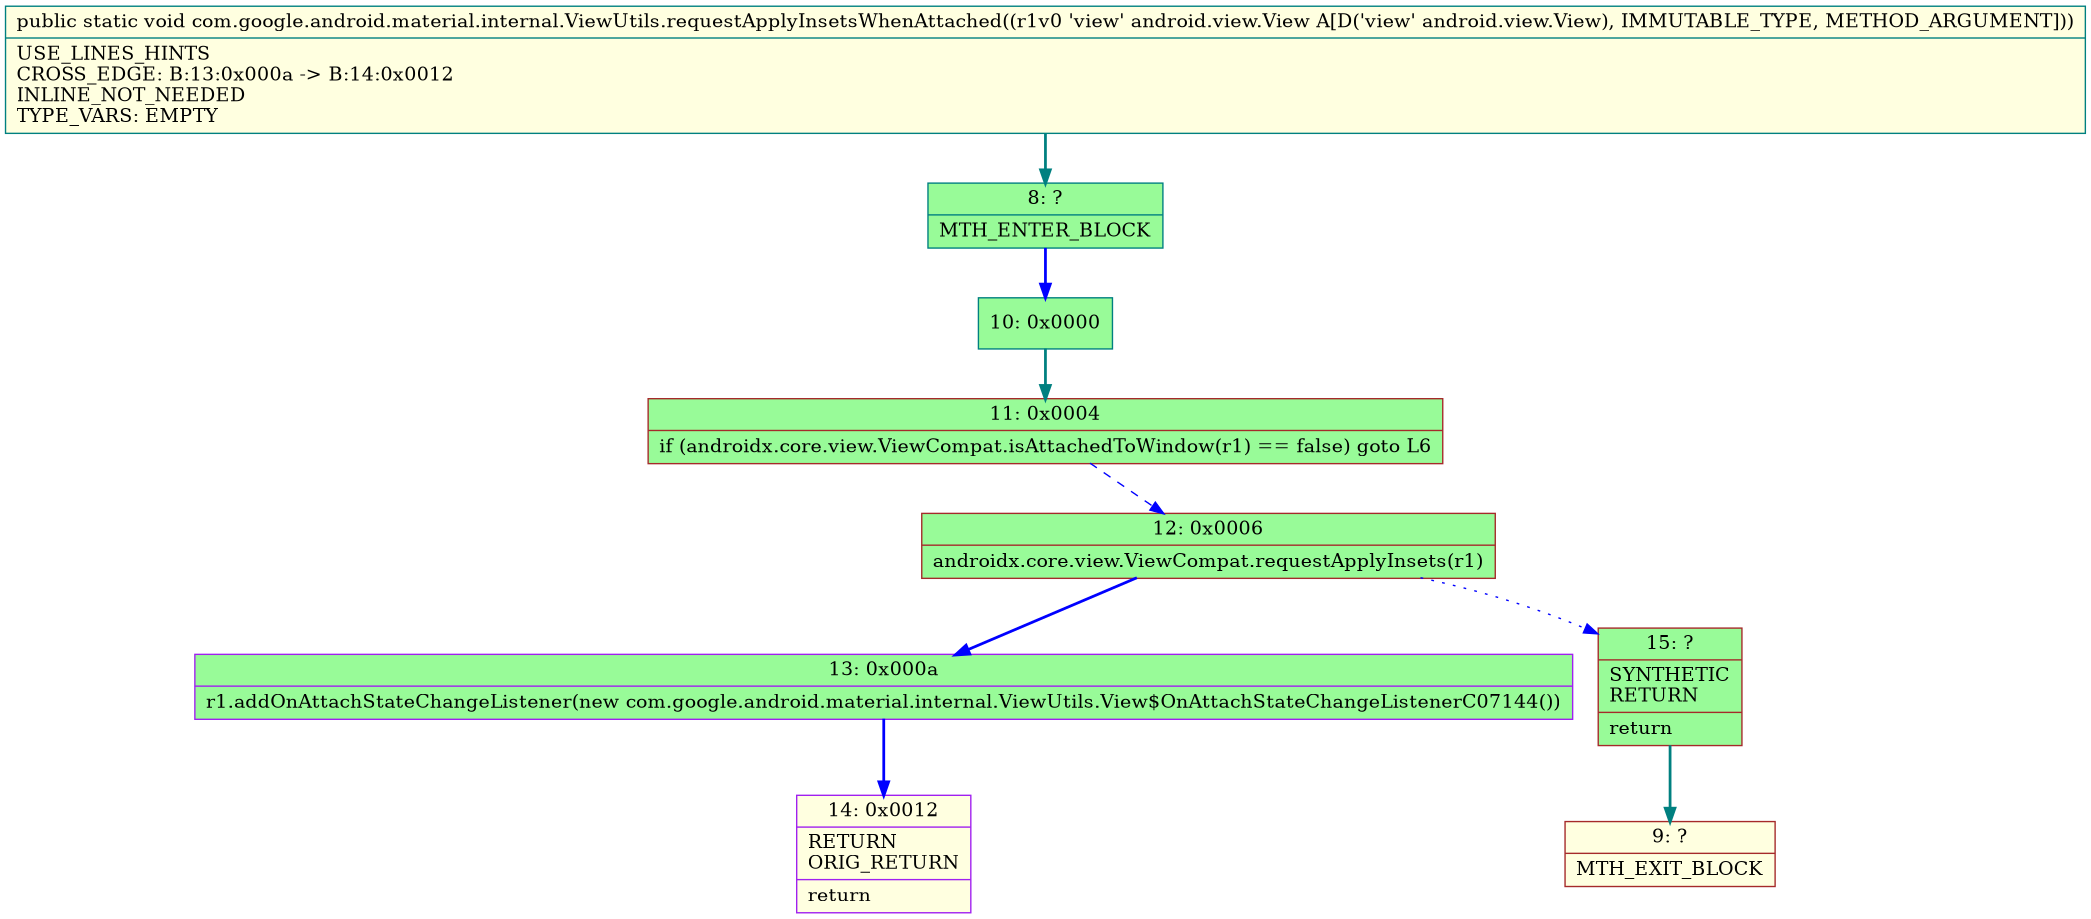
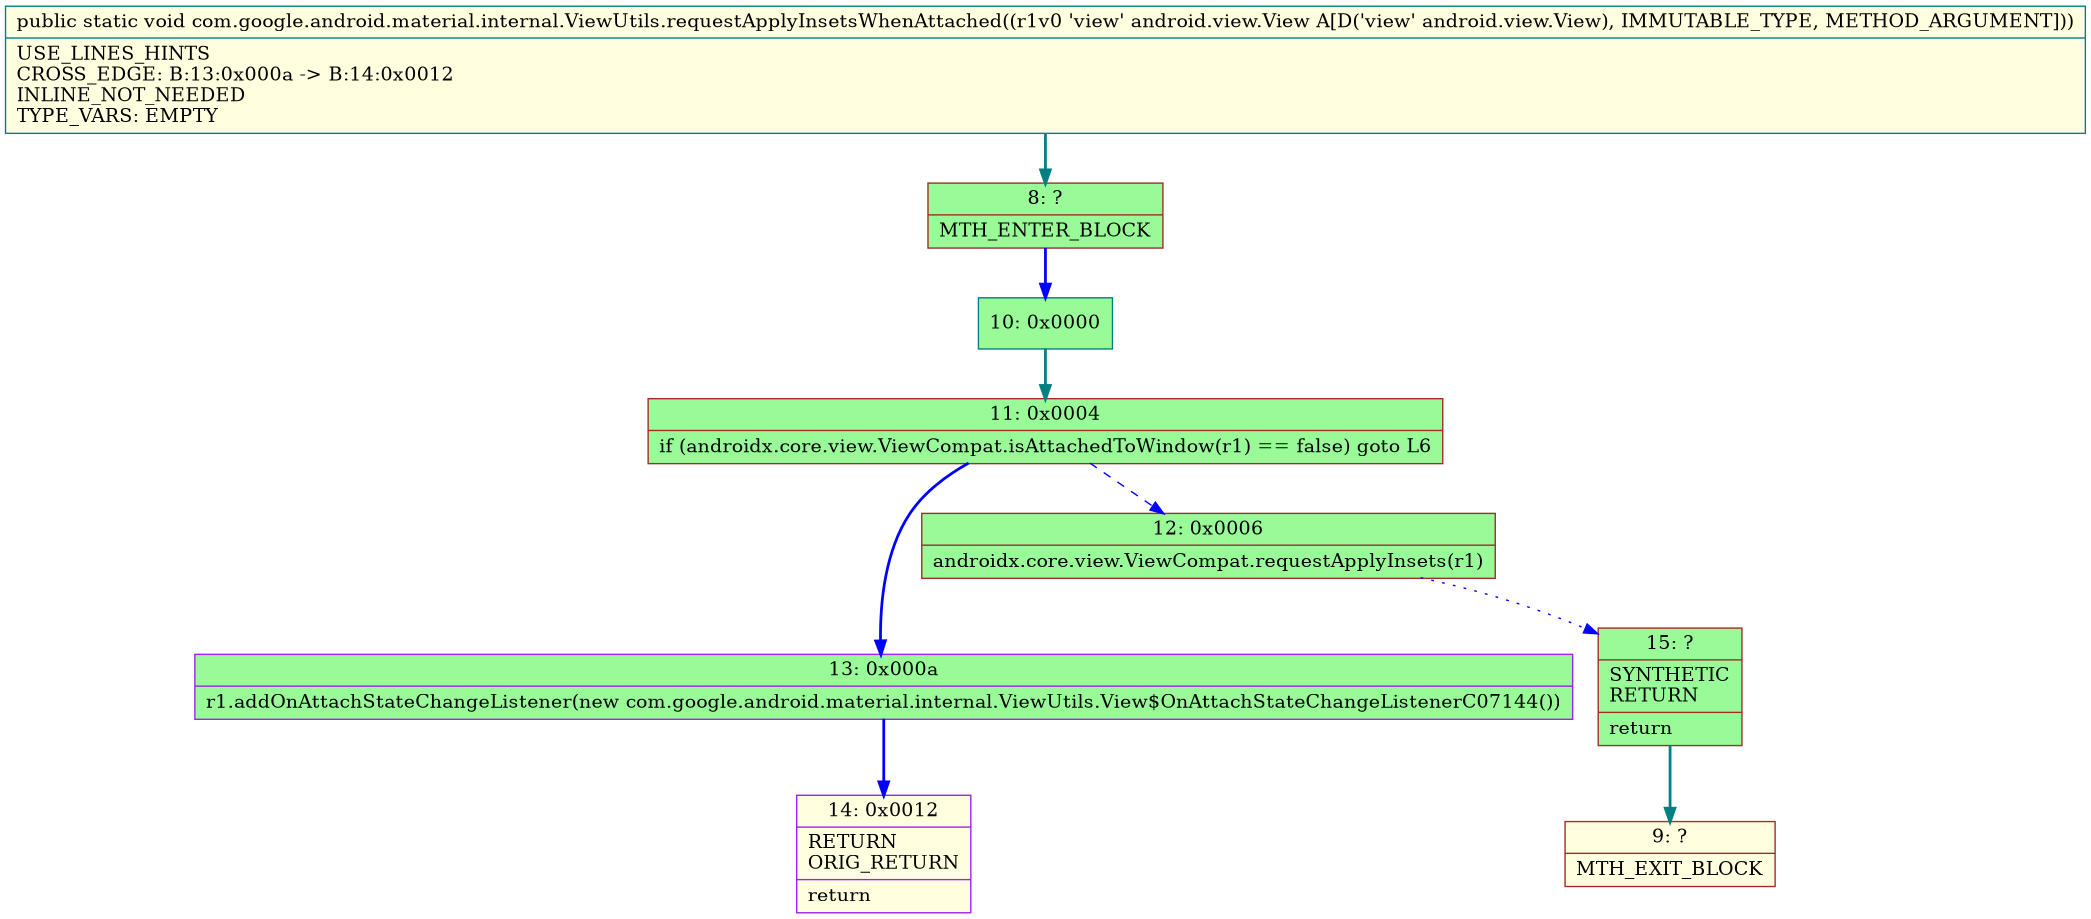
  digraph {
    node [color=brown fillcolor=palegreen shape=record style=filled]
    edge [color=blue style=bold]
-   n1 [color=teal label="{8\:\ ?|MTH_ENTER_BLOCK\l}"]
+   n1 [label="{8\:\ ?|MTH_ENTER_BLOCK\l}"]
    n2 [color=teal label="{10\:\ 0x0000}"]
    n3 [label="{11\:\ 0x0004|if (androidx.core.view.ViewCompat.isAttachedToWindow(r1) == false) goto L6\l}"]
    n4 [label="{12\:\ 0x0006|androidx.core.view.ViewCompat.requestApplyInsets(r1)\l}"]
    n5 [color=purple label="{13\:\ 0x000a|r1.addOnAttachStateChangeListener(new com.google.android.material.internal.ViewUtils.View$OnAttachStateChangeListenerC07144())\l}"]
    n6 [label="{15\:\ ?|SYNTHETIC\lRETURN\l|return\l}"]
    n7 [color=purple fillcolor=lightyellow label="{14\:\ 0x0012|RETURN\lORIG_RETURN\l|return\l}"]
    n8 [fillcolor=lightyellow label="{9\:\ ?|MTH_EXIT_BLOCK\l}"]
    n9 [color=teal fillcolor=lightyellow label="{public static void com.google.android.material.internal.ViewUtils.requestApplyInsetsWhenAttached((r1v0 'view' android.view.View A[D('view' android.view.View), IMMUTABLE_TYPE, METHOD_ARGUMENT]))  | USE_LINES_HINTS\lCROSS_EDGE: B:13:0x000a \-\> B:14:0x0012\lINLINE_NOT_NEEDED\lTYPE_VARS: EMPTY\l}"]
    n1 -> n2
    n2 -> n3 [color=teal]
    n3 -> n4 [style=dashed]
-   n4 -> n5
+   n3 -> n5
    n4 -> n6 [style=dotted]
    n5 -> n7
    n6 -> n8 [color=teal]
    n9 -> n1 [color=teal]
  }
